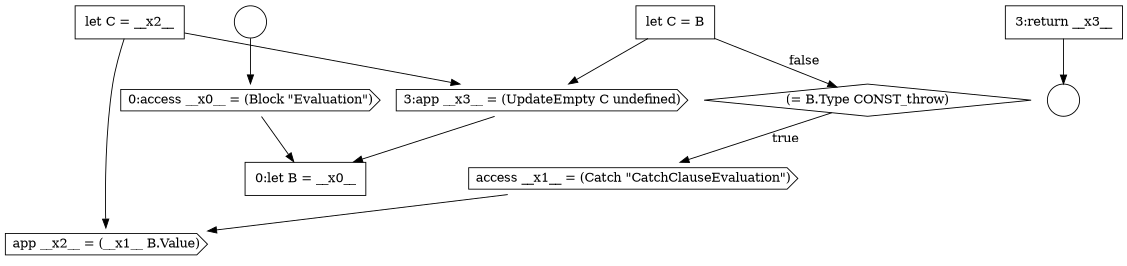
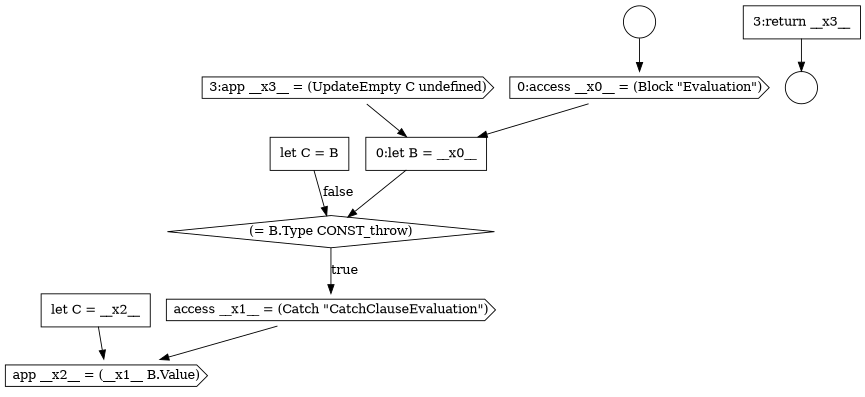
  digraph {
    node [color=black fillcolor=white shape=none style=filled]
    edge [color=black]
    n1 [label=<<font color="black">     <table border="0" cellborder="1" cellspacing="0" cellpadding="10">       <tr><td align="left">0:let B = __x0__</td></tr>     </table>   </font>> margin=0]
    n2 [label=<<font color="black">(= B.Type CONST_throw)</font>> shape=diamond]
    n3 [label=<<font color="black">access __x1__ = (Catch &quot;CatchClauseEvaluation&quot;)</font>> shape=cds]
    n4 [label=<<font color="black">3:app __x3__ = (UpdateEmpty C undefined)</font>> shape=cds]
    n5 [label=<<font color="black">     <table border="0" cellborder="1" cellspacing="0" cellpadding="10">       <tr><td align="left">3:return __x3__</td></tr>     </table>   </font>> margin=0]
    n6 [label=" " shape=circle]
    n7 [label=<<font color="black">app __x2__ = (__x1__ B.Value)</font>> shape=cds]
    n8 [label=<<font color="black">     <table border="0" cellborder="1" cellspacing="0" cellpadding="10">       <tr><td align="left">let C = __x2__</td></tr>     </table>   </font>> margin=0]
    n9 [label=" " shape=circle]
    n10 [label=<<font color="black">0:access __x0__ = (Block &quot;Evaluation&quot;)</font>> shape=cds]
    n11 [label=<<font color="black">     <table border="0" cellborder="1" cellspacing="0" cellpadding="10">       <tr><td align="left">let C = B</td></tr>     </table>   </font>> margin=0]
+   n1 -> n2
    n2 -> n3 [label=<<font color="black">true</font>>]
    n3 -> n7
    n4 -> n1
    n5 -> n6
-   n8 -> n4
    n8 -> n7
    n9 -> n10
    n10 -> n1
    n11 -> n2 [label=<<font color="black">false</font>>]
-   n11 -> n4
  }
